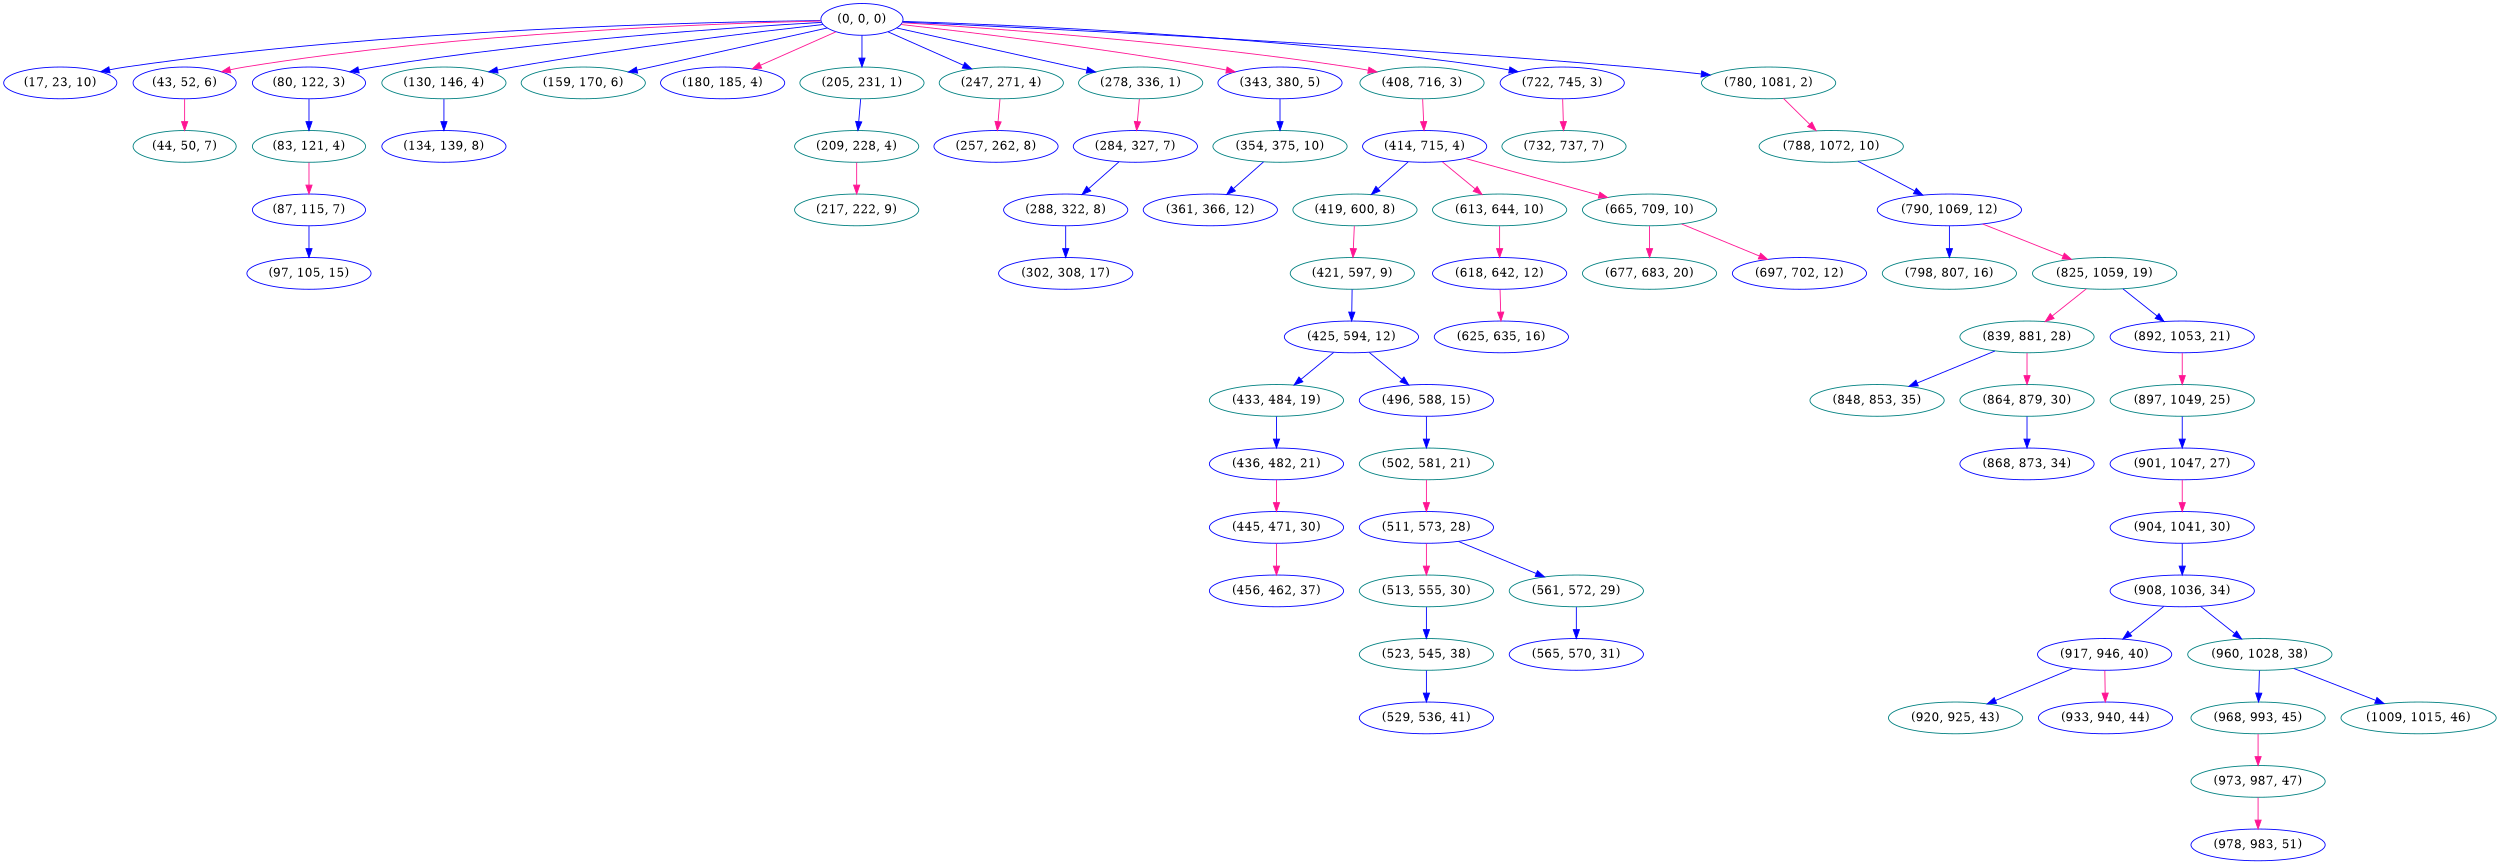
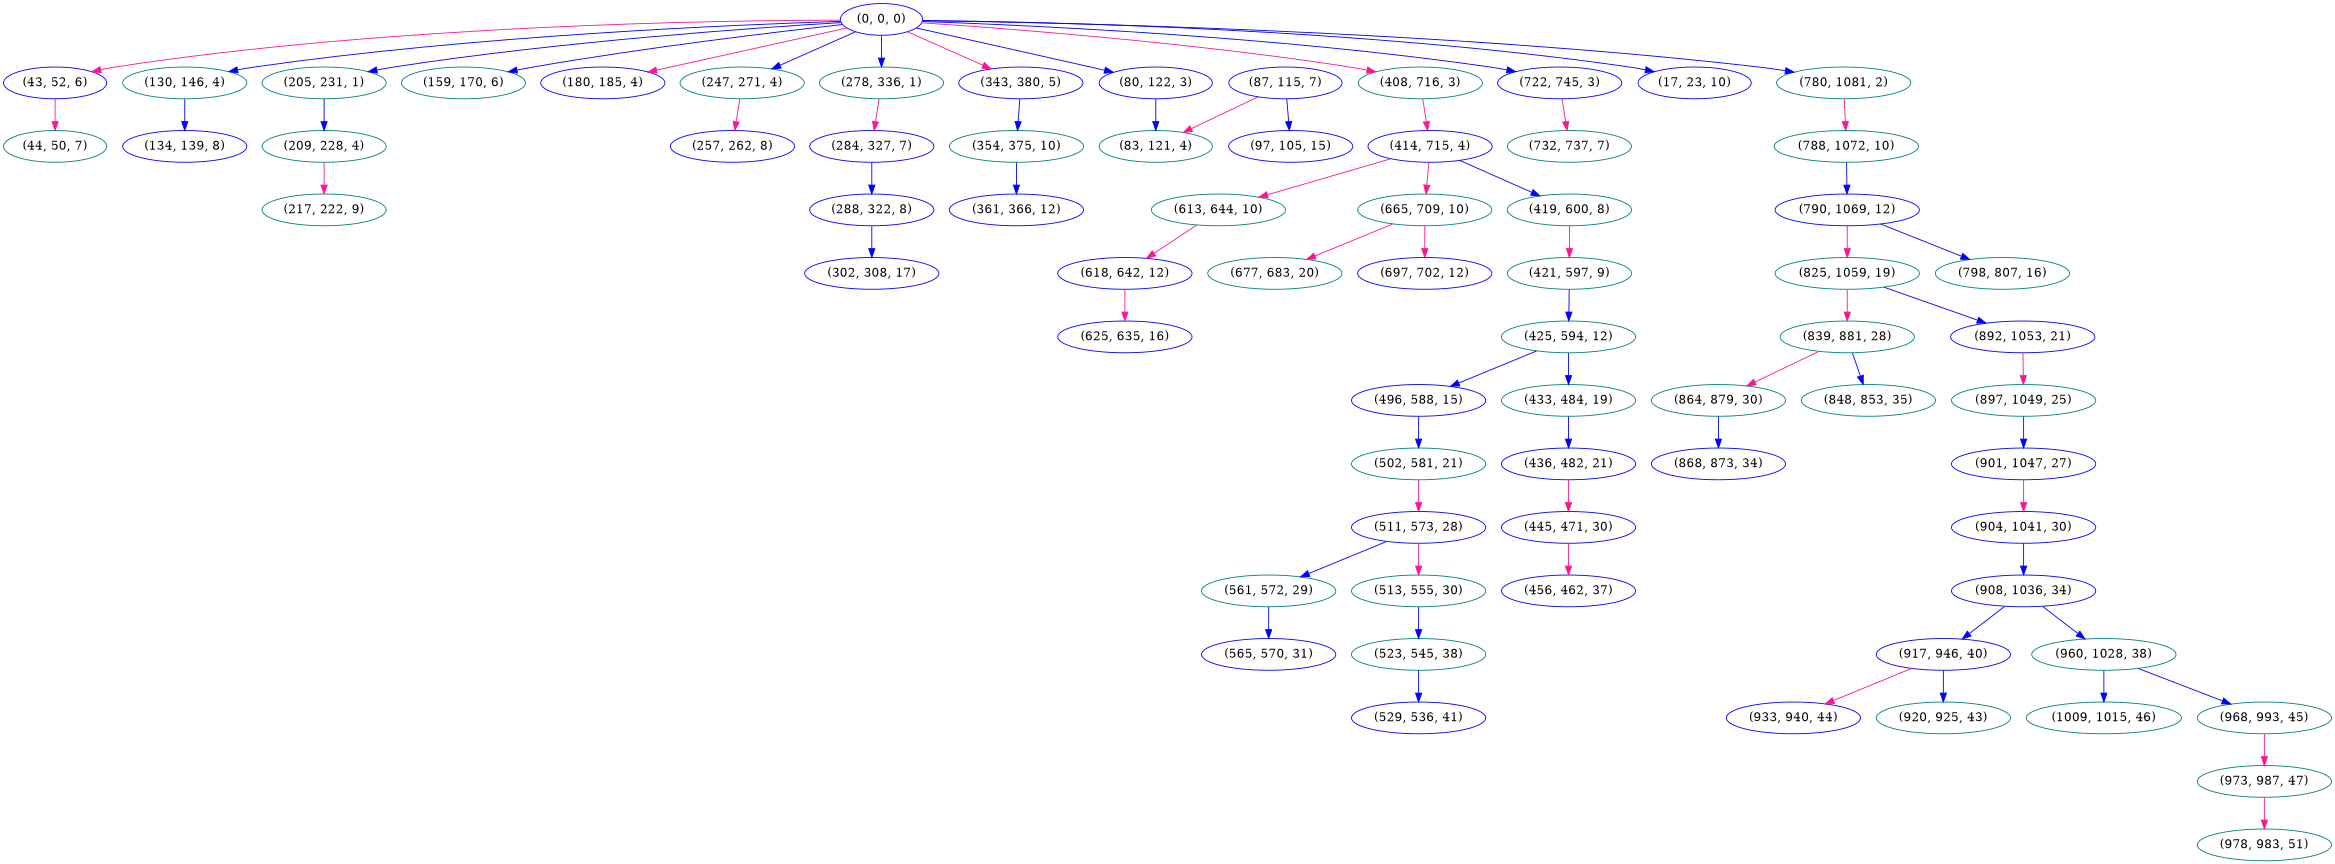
  digraph {
    node [color=blue]
    edge [color=blue]
    "(0, 0, 0)"
    "(17, 23, 10)"
    "(43, 52, 6)"
    "(80, 122, 3)"
    "(130, 146, 4)" [color=teal]
    "(159, 170, 6)" [color=teal]
    "(180, 185, 4)"
    "(205, 231, 1)" [color=teal]
    "(247, 271, 4)" [color=teal]
    "(278, 336, 1)" [color=teal]
    "(343, 380, 5)"
    "(408, 716, 3)" [color=teal]
    "(722, 745, 3)"
    "(780, 1081, 2)" [color=teal]
    "(44, 50, 7)" [color=teal]
    "(83, 121, 4)" [color=teal]
    "(134, 139, 8)"
    "(209, 228, 4)" [color=teal]
    "(257, 262, 8)"
    "(284, 327, 7)"
    "(354, 375, 10)" [color=teal]
    "(414, 715, 4)"
    "(732, 737, 7)" [color=teal]
    "(788, 1072, 10)" [color=teal]
    n25 [label="(87, 115, 7)"]
    "(97, 105, 15)"
    "(217, 222, 9)" [color=teal]
    "(288, 322, 8)"
    "(302, 308, 17)"
    "(361, 366, 12)"
    "(419, 600, 8)" [color=teal]
    "(613, 644, 10)" [color=teal]
    "(665, 709, 10)" [color=teal]
    "(421, 597, 9)" [color=teal]
    "(618, 642, 12)"
    "(677, 683, 20)" [color=teal]
    "(697, 702, 12)"
-   "(425, 594, 12)"
+   "(425, 594, 12)" [color=teal]
    "(433, 484, 19)" [color=teal]
    "(496, 588, 15)"
    "(436, 482, 21)"
    "(502, 581, 21)" [color=teal]
    "(445, 471, 30)"
    "(456, 462, 37)"
    "(511, 573, 28)"
    "(513, 555, 30)" [color=teal]
    "(561, 572, 29)" [color=teal]
    "(523, 545, 38)" [color=teal]
    "(565, 570, 31)"
    "(529, 536, 41)"
    "(625, 635, 16)"
    "(790, 1069, 12)"
    "(798, 807, 16)" [color=teal]
    "(825, 1059, 19)" [color=teal]
    "(839, 881, 28)" [color=teal]
    "(892, 1053, 21)"
    "(848, 853, 35)" [color=teal]
    "(864, 879, 30)" [color=teal]
    "(897, 1049, 25)" [color=teal]
    "(868, 873, 34)"
    "(901, 1047, 27)"
    "(904, 1041, 30)"
    "(908, 1036, 34)"
    "(917, 946, 40)"
    "(960, 1028, 38)" [color=teal]
    "(920, 925, 43)" [color=teal]
    "(933, 940, 44)"
    "(968, 993, 45)" [color=teal]
    "(1009, 1015, 46)" [color=teal]
    "(973, 987, 47)" [color=teal]
-   "(978, 983, 51)"
+   "(978, 983, 51)" [color=teal]
    "(0, 0, 0)" -> "(17, 23, 10)"
    "(0, 0, 0)" -> "(43, 52, 6)" [color=deeppink]
    "(0, 0, 0)" -> "(80, 122, 3)"
    "(0, 0, 0)" -> "(130, 146, 4)"
    "(0, 0, 0)" -> "(159, 170, 6)"
    "(0, 0, 0)" -> "(180, 185, 4)" [color=deeppink]
    "(0, 0, 0)" -> "(205, 231, 1)"
    "(0, 0, 0)" -> "(247, 271, 4)"
    "(0, 0, 0)" -> "(278, 336, 1)"
    "(0, 0, 0)" -> "(343, 380, 5)" [color=deeppink]
    "(0, 0, 0)" -> "(408, 716, 3)" [color=deeppink]
    "(0, 0, 0)" -> "(722, 745, 3)"
    "(0, 0, 0)" -> "(780, 1081, 2)"
    "(43, 52, 6)" -> "(44, 50, 7)" [color=deeppink]
    "(80, 122, 3)" -> "(83, 121, 4)"
    "(130, 146, 4)" -> "(134, 139, 8)"
    "(205, 231, 1)" -> "(209, 228, 4)"
    "(247, 271, 4)" -> "(257, 262, 8)" [color=deeppink]
    "(278, 336, 1)" -> "(284, 327, 7)" [color=deeppink]
    "(343, 380, 5)" -> "(354, 375, 10)"
    "(408, 716, 3)" -> "(414, 715, 4)" [color=deeppink]
    "(722, 745, 3)" -> "(732, 737, 7)" [color=deeppink]
    "(780, 1081, 2)" -> "(788, 1072, 10)" [color=deeppink]
-   "(83, 121, 4)" -> n25 [color=deeppink]
+   n25 -> "(83, 121, 4)" [color=deeppink]
    "(209, 228, 4)" -> "(217, 222, 9)" [color=deeppink]
    "(284, 327, 7)" -> "(288, 322, 8)"
    "(354, 375, 10)" -> "(361, 366, 12)"
    "(414, 715, 4)" -> "(419, 600, 8)"
    "(414, 715, 4)" -> "(613, 644, 10)" [color=deeppink]
    "(414, 715, 4)" -> "(665, 709, 10)" [color=deeppink]
    "(788, 1072, 10)" -> "(790, 1069, 12)"
    n25 -> "(97, 105, 15)"
    "(288, 322, 8)" -> "(302, 308, 17)"
    "(419, 600, 8)" -> "(421, 597, 9)" [color=deeppink]
    "(613, 644, 10)" -> "(618, 642, 12)" [color=deeppink]
    "(665, 709, 10)" -> "(677, 683, 20)" [color=deeppink]
    "(665, 709, 10)" -> "(697, 702, 12)" [color=deeppink]
    "(421, 597, 9)" -> "(425, 594, 12)"
    "(618, 642, 12)" -> "(625, 635, 16)" [color=deeppink]
    "(425, 594, 12)" -> "(433, 484, 19)"
    "(425, 594, 12)" -> "(496, 588, 15)"
    "(433, 484, 19)" -> "(436, 482, 21)"
    "(496, 588, 15)" -> "(502, 581, 21)"
    "(436, 482, 21)" -> "(445, 471, 30)" [color=deeppink]
    "(502, 581, 21)" -> "(511, 573, 28)" [color=deeppink]
    "(445, 471, 30)" -> "(456, 462, 37)" [color=deeppink]
    "(511, 573, 28)" -> "(513, 555, 30)" [color=deeppink]
    "(511, 573, 28)" -> "(561, 572, 29)"
    "(513, 555, 30)" -> "(523, 545, 38)"
    "(561, 572, 29)" -> "(565, 570, 31)"
    "(523, 545, 38)" -> "(529, 536, 41)"
    "(790, 1069, 12)" -> "(798, 807, 16)"
    "(790, 1069, 12)" -> "(825, 1059, 19)" [color=deeppink]
    "(825, 1059, 19)" -> "(839, 881, 28)" [color=deeppink]
    "(825, 1059, 19)" -> "(892, 1053, 21)"
    "(839, 881, 28)" -> "(848, 853, 35)"
    "(839, 881, 28)" -> "(864, 879, 30)" [color=deeppink]
    "(892, 1053, 21)" -> "(897, 1049, 25)" [color=deeppink]
    "(864, 879, 30)" -> "(868, 873, 34)"
    "(897, 1049, 25)" -> "(901, 1047, 27)"
    "(901, 1047, 27)" -> "(904, 1041, 30)" [color=deeppink]
    "(904, 1041, 30)" -> "(908, 1036, 34)"
    "(908, 1036, 34)" -> "(917, 946, 40)"
    "(908, 1036, 34)" -> "(960, 1028, 38)"
    "(917, 946, 40)" -> "(920, 925, 43)"
    "(917, 946, 40)" -> "(933, 940, 44)" [color=deeppink]
    "(960, 1028, 38)" -> "(968, 993, 45)"
    "(960, 1028, 38)" -> "(1009, 1015, 46)"
    "(968, 993, 45)" -> "(973, 987, 47)" [color=deeppink]
    "(973, 987, 47)" -> "(978, 983, 51)" [color=deeppink]
  }
